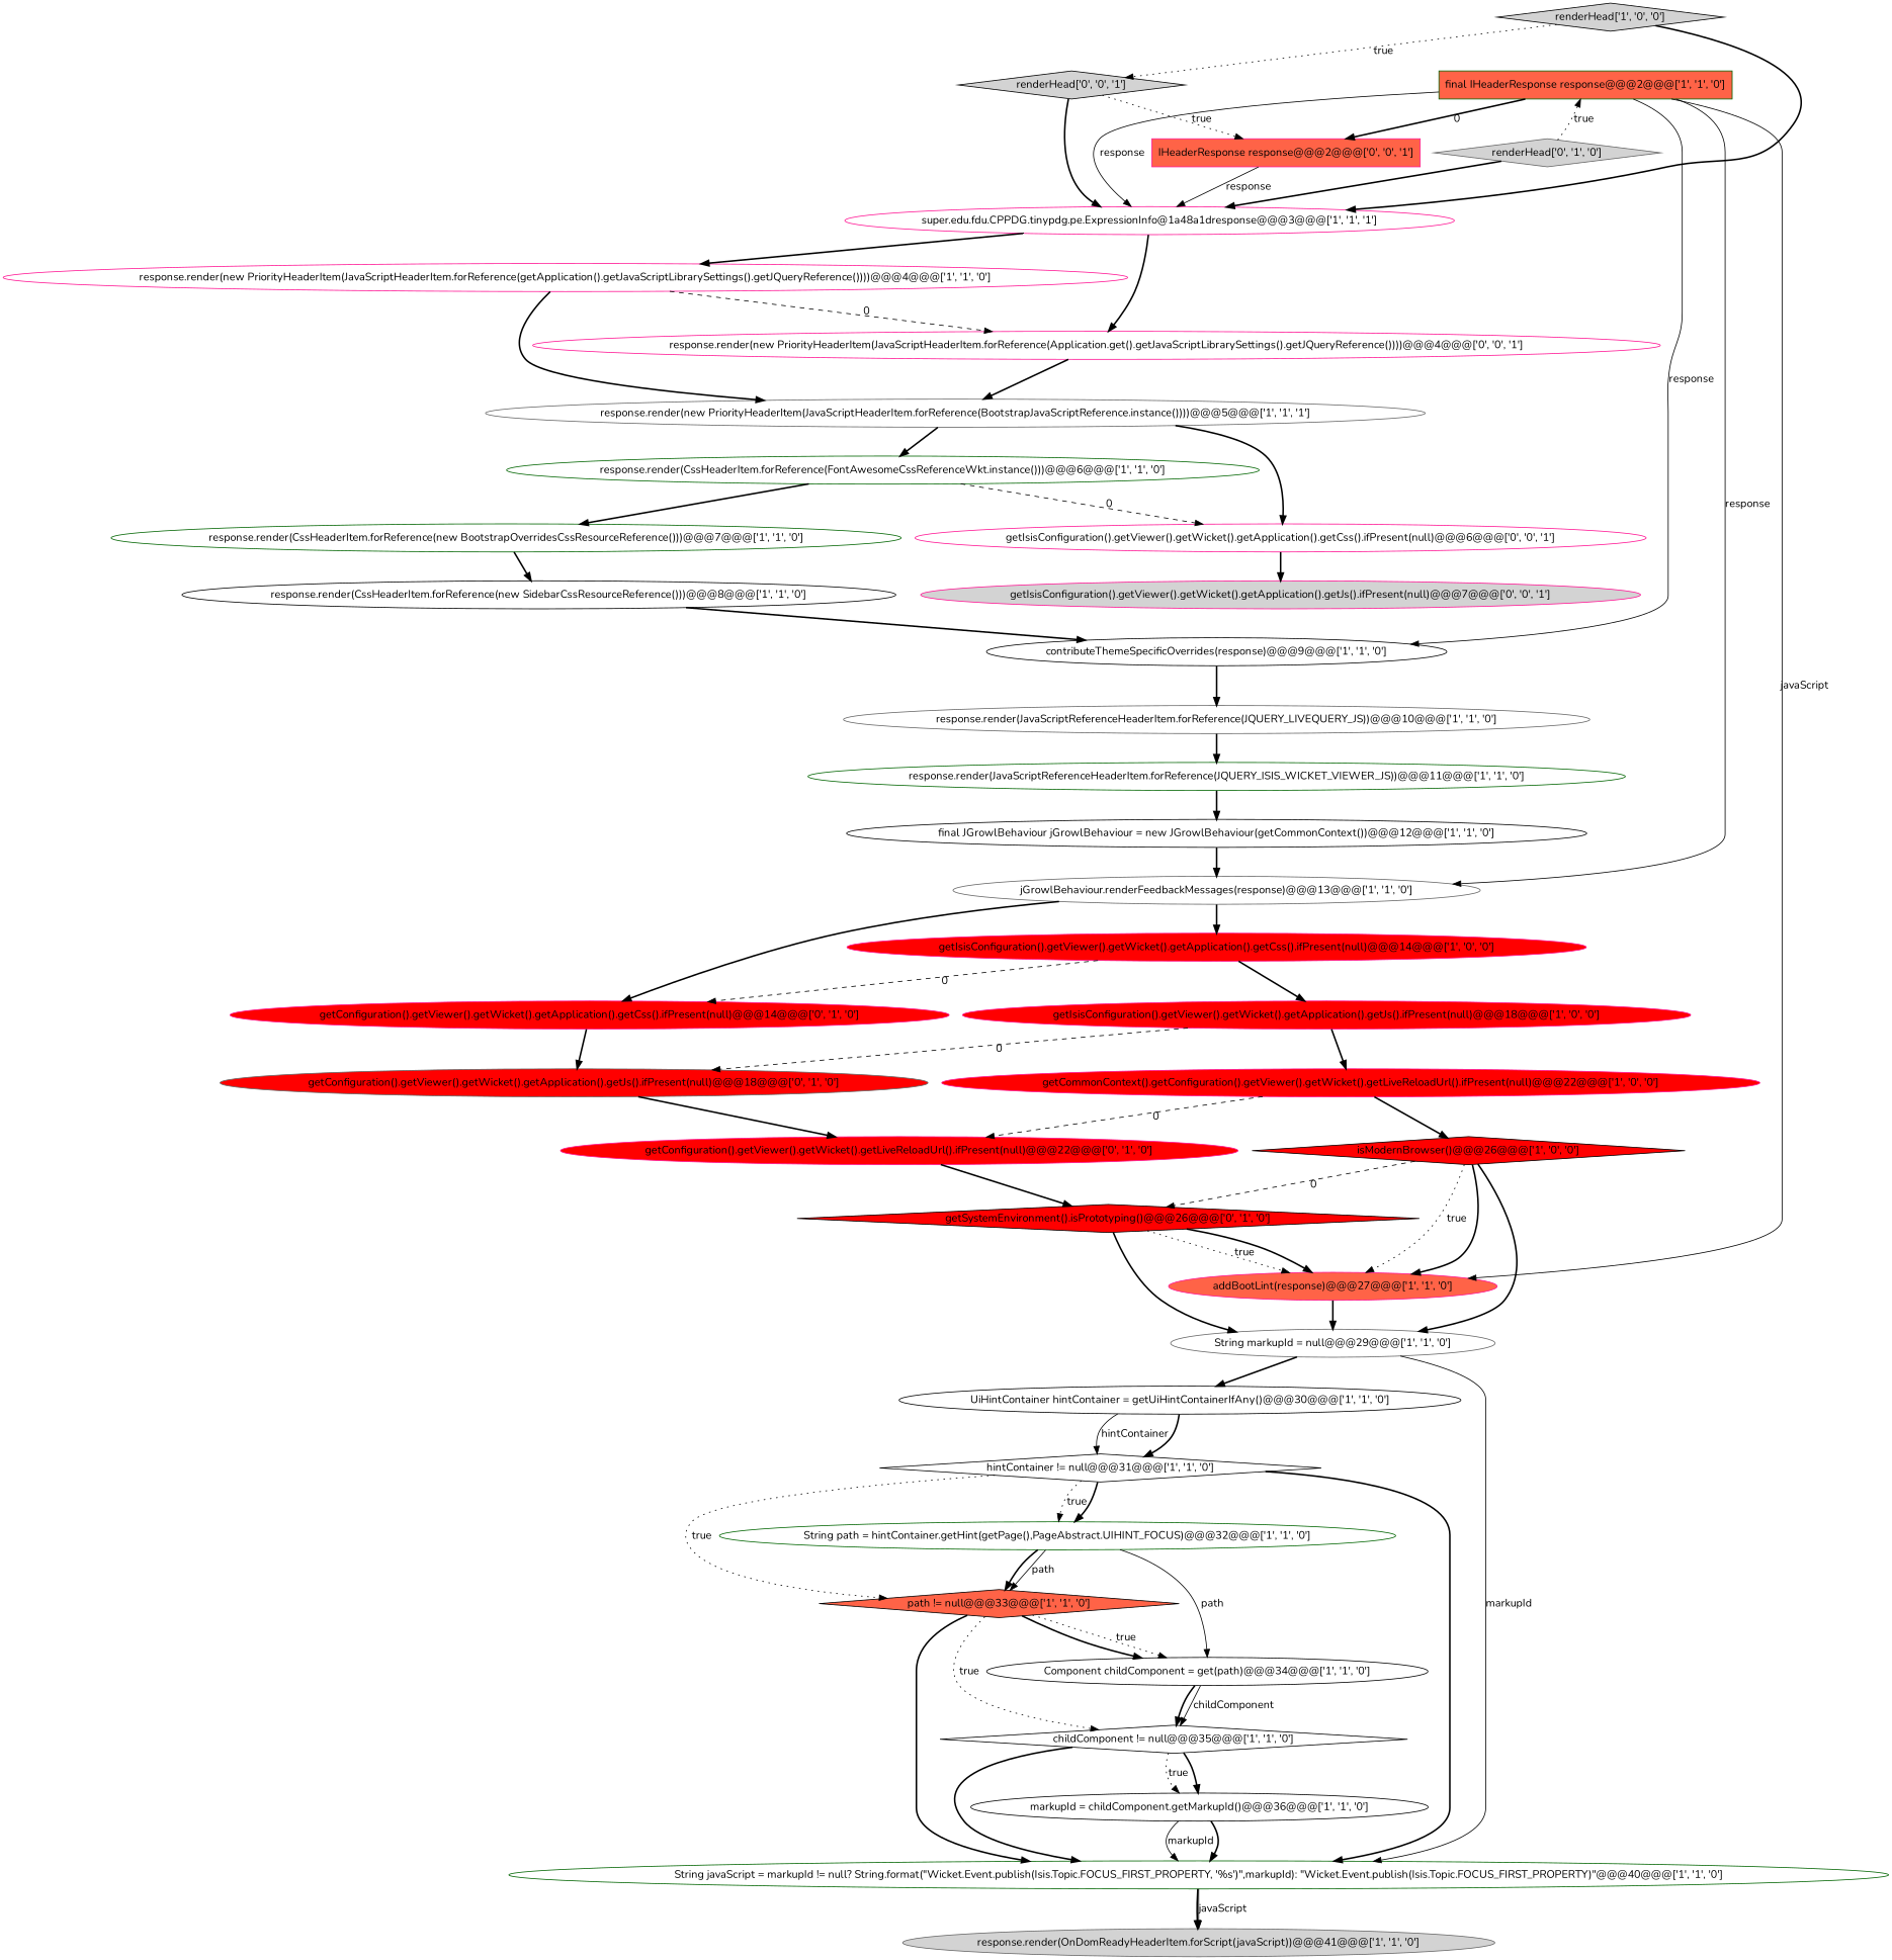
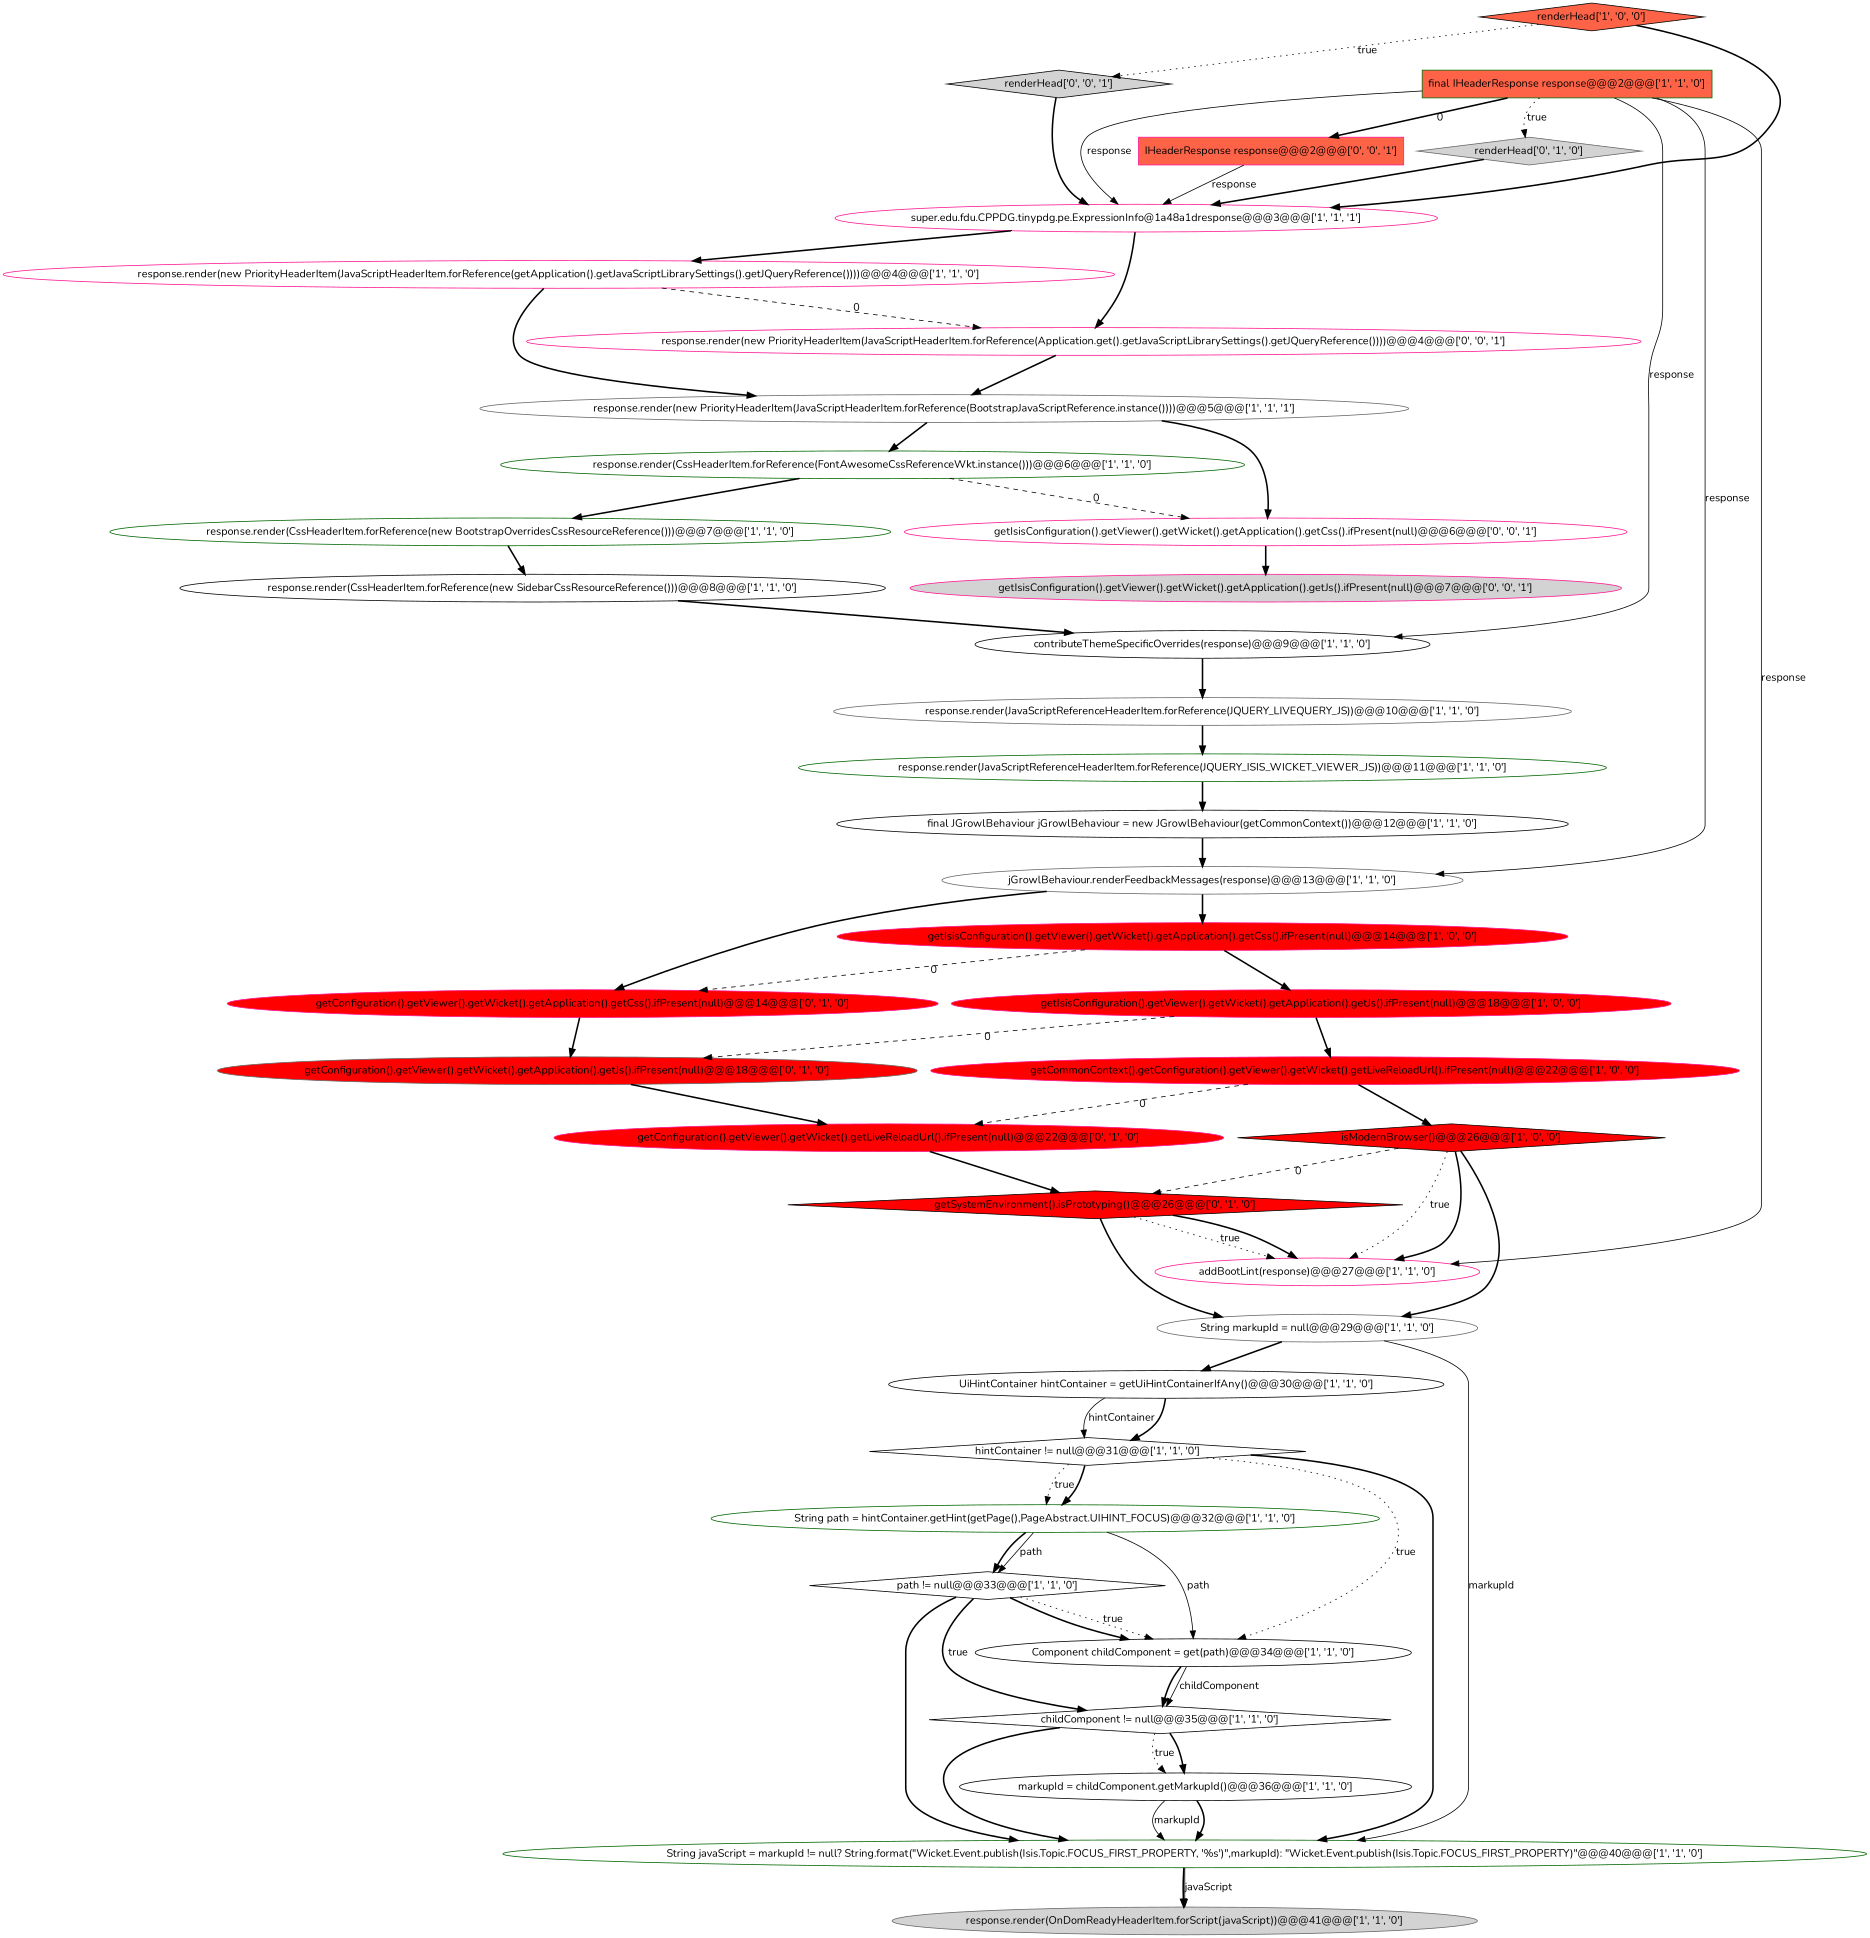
  digraph {
    fontname=Nunito
    node [color=black fillcolor=white fontname=Nunito shape=ellipse style=filled]
    edge [fontname=Nunito style=bold]
    n1 [color=gray40 fillcolor=lightgray label="response.render(OnDomReadyHeaderItem.forScript(javaScript))@@@41@@@['1', '1', '0']"]
    n2 [color=deeppink fillcolor=lightgray label="getIsisConfiguration().getViewer().getWicket().getApplication().getJs().ifPresent(null)@@@7@@@['0', '0', '1']"]
    n3 [label="UiHintContainer hintContainer = getUiHintContainerIfAny()@@@30@@@['1', '1', '0']"]
    n4 [label="hintContainer != null@@@31@@@['1', '1', '0']" shape=diamond]
    n5 [color=darkgreen label="String path = hintContainer.getHint(getPage(),PageAbstract.UIHINT_FOCUS)@@@32@@@['1', '1', '0']"]
-   n6 [fillcolor=tomato label="path != null@@@33@@@['1', '1', '0']" shape=diamond]
+   n6 [label="path != null@@@33@@@['1', '1', '0']" shape=diamond]
    n7 [color=darkgreen label="String javaScript = markupId != null? String.format(\"Wicket.Event.publish(Isis.Topic.FOCUS_FIRST_PROPERTY, '%s')\",markupId): \"Wicket.Event.publish(Isis.Topic.FOCUS_FIRST_PROPERTY)\"@@@40@@@['1', '1', '0']"]
    n8 [label="Component childComponent = get(path)@@@34@@@['1', '1', '0']"]
    n9 [label="childComponent != null@@@35@@@['1', '1', '0']" shape=diamond]
    n10 [fillcolor=red label="getSystemEnvironment().isPrototyping()@@@26@@@['0', '1', '0']" shape=diamond]
    n11 [color=gray40 label="String markupId = null@@@29@@@['1', '1', '0']"]
-   n12 [color=deeppink fillcolor=tomato label="addBootLint(response)@@@27@@@['1', '1', '0']"]
-   n13 [fillcolor=lightgray label="renderHead['1', '0', '0']" shape=diamond]
+   n12 [color=deeppink label="addBootLint(response)@@@27@@@['1', '1', '0']"]
+   n13 [fillcolor=tomato label="renderHead['1', '0', '0']" shape=diamond]
    n14 [color=deeppink label="super.edu.fdu.CPPDG.tinypdg.pe.ExpressionInfo@1a48a1dresponse@@@3@@@['1', '1', '1']"]
    n15 [fillcolor=lightgray label="renderHead['0', '0', '1']" shape=diamond]
    n16 [color=darkgreen fillcolor=tomato label="final IHeaderResponse response@@@2@@@['1', '1', '0']" shape=box]
    n17 [color=gray40 label="jGrowlBehaviour.renderFeedbackMessages(response)@@@13@@@['1', '1', '0']"]
    n18 [label="contributeThemeSpecificOverrides(response)@@@9@@@['1', '1', '0']"]
    n19 [color=deeppink fillcolor=tomato label="IHeaderResponse response@@@2@@@['0', '0', '1']" shape=box]
    n20 [color=deeppink label="response.render(new PriorityHeaderItem(JavaScriptHeaderItem.forReference(getApplication().getJavaScriptLibrarySettings().getJQueryReference())))@@@4@@@['1', '1', '0']"]
    n21 [color=deeppink label="response.render(new PriorityHeaderItem(JavaScriptHeaderItem.forReference(Application.get().getJavaScriptLibrarySettings().getJQueryReference())))@@@4@@@['0', '0', '1']"]
    n22 [label="final JGrowlBehaviour jGrowlBehaviour = new JGrowlBehaviour(getCommonContext())@@@12@@@['1', '1', '0']"]
    n23 [color=deeppink fillcolor=red label="getConfiguration().getViewer().getWicket().getApplication().getCss().ifPresent(null)@@@14@@@['0', '1', '0']"]
    n24 [color=deeppink fillcolor=red label="getIsisConfiguration().getViewer().getWicket().getApplication().getCss().ifPresent(null)@@@14@@@['1', '0', '0']"]
    n25 [color=darkgreen label="response.render(CssHeaderItem.forReference(new BootstrapOverridesCssResourceReference()))@@@7@@@['1', '1', '0']"]
    n26 [label="response.render(CssHeaderItem.forReference(new SidebarCssResourceReference()))@@@8@@@['1', '1', '0']"]
    n27 [color=gray40 label="response.render(new PriorityHeaderItem(JavaScriptHeaderItem.forReference(BootstrapJavaScriptReference.instance())))@@@5@@@['1', '1', '1']"]
    n28 [color=darkgreen label="response.render(CssHeaderItem.forReference(FontAwesomeCssReferenceWkt.instance()))@@@6@@@['1', '1', '0']"]
    n29 [color=deeppink label="getIsisConfiguration().getViewer().getWicket().getApplication().getCss().ifPresent(null)@@@6@@@['0', '0', '1']"]
    n30 [color=gray40 fillcolor=red label="getConfiguration().getViewer().getWicket().getApplication().getJs().ifPresent(null)@@@18@@@['0', '1', '0']"]
    n31 [color=deeppink fillcolor=red label="getConfiguration().getViewer().getWicket().getLiveReloadUrl().ifPresent(null)@@@22@@@['0', '1', '0']"]
    n32 [fillcolor=red label="isModernBrowser()@@@26@@@['1', '0', '0']" shape=diamond]
    n33 [color=deeppink fillcolor=red label="getIsisConfiguration().getViewer().getWicket().getApplication().getJs().ifPresent(null)@@@18@@@['1', '0', '0']"]
    n34 [color=deeppink fillcolor=red label="getCommonContext().getConfiguration().getViewer().getWicket().getLiveReloadUrl().ifPresent(null)@@@22@@@['1', '0', '0']"]
    n35 [color=gray40 label="response.render(JavaScriptReferenceHeaderItem.forReference(JQUERY_LIVEQUERY_JS))@@@10@@@['1', '1', '0']"]
    n36 [color=darkgreen label="response.render(JavaScriptReferenceHeaderItem.forReference(JQUERY_ISIS_WICKET_VIEWER_JS))@@@11@@@['1', '1', '0']"]
    n37 [color=gray40 fillcolor=lightgray label="renderHead['0', '1', '0']" shape=diamond]
    n38 [label="markupId = childComponent.getMarkupId()@@@36@@@['1', '1', '0']"]
    n3 -> n4 [label=hintContainer style=solid]
    n3 -> n4
    n4 -> n5 [label=true style=dotted]
    n4 -> n5
-   n4 -> n6 [label=true style=dotted]
+   n4 -> n8 [label=true style=dotted]
    n4 -> n7
    n5 -> n6 [label=path style=solid]
    n5 -> n6
    n5 -> n8 [label=path style=solid]
    n6 -> n7
    n6 -> n8 [label=true style=dotted]
    n6 -> n8
-   n6 -> n9 [label=true style=dotted]
+   n6 -> n9 [label=true]
    n7 -> n1
    n7 -> n1 [label=javaScript style=solid]
    n8 -> n9 [label=childComponent style=solid]
    n8 -> n9
    n9 -> n7
    n9 -> n38
    n9 -> n38 [label=true style=dotted]
    n10 -> n11
    n10 -> n12 [label=true style=dotted]
    n10 -> n12
    n11 -> n3
    n11 -> n7 [label=markupId style=solid]
-   n12 -> n11
    n13 -> n14
    n13 -> n15 [label=true style=dotted]
    n14 -> n20
    n14 -> n21
    n15 -> n14
-   n15 -> n19 [label=true style=dotted]
-   n16 -> n12 [label=javaScript style=solid]
+   n16 -> n12 [label=response style=solid]
    n16 -> n14 [label=response style=solid]
    n16 -> n17 [label=response style=solid]
    n16 -> n18 [label=response style=solid]
    n16 -> n19 [label=0]
    n17 -> n23
    n17 -> n24
    n18 -> n35
    n19 -> n14 [label=response style=solid]
    n20 -> n21 [label=0 style=dashed]
    n20 -> n27
    n21 -> n27
    n22 -> n17
    n23 -> n30
    n24 -> n23 [label=0 style=dashed]
    n24 -> n33
    n25 -> n26
    n26 -> n18
    n27 -> n28
    n27 -> n29
    n28 -> n25
    n28 -> n29 [label=0 style=dashed]
    n29 -> n2
    n30 -> n31
    n31 -> n10
    n32 -> n10 [label=0 style=dashed]
    n32 -> n11
    n32 -> n12
    n32 -> n12 [label=true style=dotted]
    n33 -> n30 [label=0 style=dashed]
    n33 -> n34
    n34 -> n31 [label=0 style=dashed]
    n34 -> n32
    n35 -> n36
    n36 -> n22
    n37 -> n14
-   n37 -> n16 [label=true style=dotted]
+   n16 -> n37 [label=true style=dotted]
    n38 -> n7
    n38 -> n7 [label=markupId style=solid]
  }
